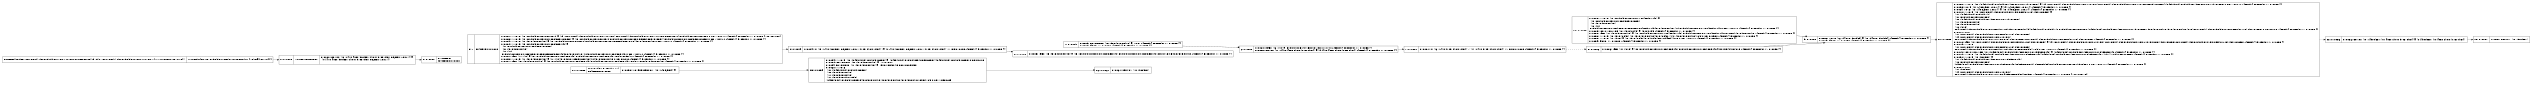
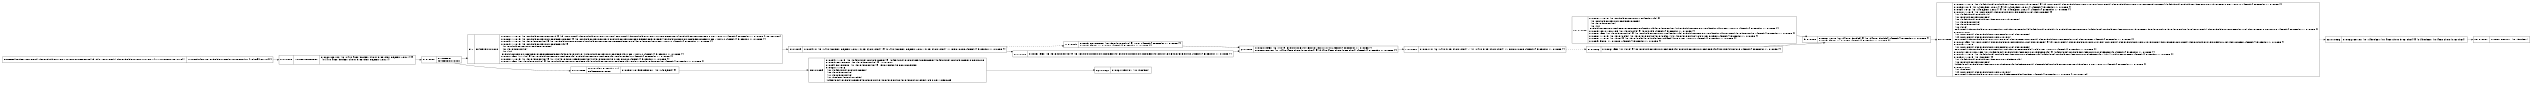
  digraph {
    fontname="DejaVu Sans"
    rankdir=LR
    node [fontname="DejaVu Sans" shape=record]
    edge [arrowhead=normal fontname="DejaVu Sans"]
    n1 [label="{0\:\ 0x0000|MTH_ENTER_BLOCK\l|0x0000: CONST  (r0 I:?[int, float, boolean, short, byte, char, OBJECT, ARRAY]) = \l  (0 ?[int, float, boolean, short, byte, char, OBJECT, ARRAY])\l \l}"]
    n2 [label="{1\:\ 0x0001|SYNTHETIC\lSplitter:B:1:0x0001\l}"]
    n3 [label="{2\:\ ?|Splitter:B:1:0x0001\l|0x0001: INVOKE  (r8 I:android.content.Context) = (r9 I:com.crashlytics.android.answers.Answers) com.crashlytics.android.answers.Answers.getContext():android.content.Context type: VIRTUAL A[Catch:\{ Exception \-\> 0x0058 \}, TRY_ENTER]\l0x0005: INVOKE  (r1 I:android.content.pm.PackageManager) = (r8 I:android.content.Context) android.content.Context.getPackageManager():android.content.pm.PackageManager type: VIRTUAL A[Catch:\{ Exception \-\> 0x0058 \}]\l0x0009: INVOKE  (r2 I:java.lang.String) = (r8 I:android.content.Context) android.content.Context.getPackageName():java.lang.String type: VIRTUAL A[Catch:\{ Exception \-\> 0x0058 \}]\l0x000d: INVOKE  (r3 I:android.content.pm.PackageInfo) = \l  (r1 I:android.content.pm.PackageManager)\l  (r2 I:java.lang.String)\l  (r0 I:int)\l android.content.pm.PackageManager.getPackageInfo(java.lang.String, int):android.content.pm.PackageInfo type: VIRTUAL A[Catch:\{ Exception \-\> 0x0058 \}]\l0x0011: IGET  (r4 I:int) = (r3 I:android.content.pm.PackageInfo) android.content.pm.PackageInfo.versionCode int A[Catch:\{ Exception \-\> 0x0058 \}]\l0x0013: INVOKE  (r4 I:java.lang.String) = (r4 I:int) java.lang.Integer.toString(int):java.lang.String type: STATIC A[Catch:\{ Exception \-\> 0x0058 \}]\l0x0017: IGET  (r5 I:java.lang.String) = (r3 I:android.content.pm.PackageInfo) android.content.pm.PackageInfo.versionName java.lang.String A[Catch:\{ Exception \-\> 0x0058 \}]\l}"]
    n4 [label="{14\:\ 0x0058|ExcHandler: Exception null\lSplitter:B:1:0x0001\l|0x0058: MOVE_EXCEPTION  (r1 I:?[OBJECT]) =  \l}"]
    n5 [label="{3\:\ 0x0019|0x0019: IF  (r5 I:?[int, boolean, OBJECT, ARRAY, byte, short, char]) != (0 ?[int, boolean, OBJECT, ARRAY, byte, short, char])  \-\> B:5:0x001e A[Catch:\{ Exception \-\> 0x0058 \}]\l}"]
-   n6 [label="{15\:\ 0x0059|0x0059: INVOKE  (r2 I:io.fabric.sdk.android.Logger) =  io.fabric.sdk.android.Fabric.getLogger():io.fabric.sdk.android.Logger type: STATIC \l0x005d: CONST_STR  (r3 I:java.lang.String) =  \"Answers\" \l0x005f: CONST_STR  (r4 I:java.lang.String) =  \"Error retrieving app properties\" \l0x0061: INVOKE  \l  (r2 I:io.fabric.sdk.android.Logger)\l  (r3 I:java.lang.String)\l  (r4 I:java.lang.String)\l  (r1 I:java.lang.Throwable)\l io.fabric.sdk.android.Logger.e(java.lang.String, java.lang.String, java.lang.Throwable):void type: INTERFACE \l}"]
+   n6 [label="{15\:\ 0x0059|0x0059: INVOKE  (r2 I:io.fabric.sdk.android.Logger) =  io.fabric.sdk.android.Fabric.getLogger():io.fabric.sdk.android.Logger type: STATIC \l0x005d: CONST_STR  (r3 I:java.lang.String) =  \"Answers\" \l0x005f: CONST_STR  (r4 I:java.lang.String) =  \"Error retrieving app properties\" \l0x0061: INVOKE  \l  (r2 I:io.fabric.sdk.android.Logger)\l  (r3 I:java.lang.String)\l  (r4 I:java.lang.String)\l  (r1 I:boolean.lang.Throwable)\l io.fabric.sdk.android.Logger.e(java.lang.String, java.lang.String, java.lang.Throwable):void type: INTERFACE \l}"]
    n7 [label="{4\:\ 0x001b|0x001b: CONST_STR  (r5 I:java.lang.String) =  \"0.0\" A[Catch:\{ Exception \-\> 0x0058 \}]\l0x001d: GOTO  \-\> 0x0020 A[Catch:\{ Exception \-\> 0x0058 \}]\l}"]
    n8 [label="{5\:\ 0x001e|0x001e: IGET  (r5 I:java.lang.String) = (r3 I:android.content.pm.PackageInfo) android.content.pm.PackageInfo.versionName java.lang.String A[Catch:\{ Exception \-\> 0x0058 \}]\l}"]
    n9 [label="{6\:\ 0x0020|0x0020: SGET  (r6 I:int) =  android.os.Build.VERSION.SDK_INT int A[Catch:\{ Exception \-\> 0x0058 \}]\l0x0022: CONST  (r7 I:?[int, float, short, byte, char]) = (9 ?[int, float, short, byte, char]) A[Catch:\{ Exception \-\> 0x0058 \}]\l}"]
    n10 [label="{7\:\ 0x0024|0x0024: IF  (r6 I:?[int, byte, short, char]) \< (r7 I:?[int, byte, short, char])  \-\> B:10:0x002a A[Catch:\{ Exception \-\> 0x0058 \}]\l}"]
    n11 [label="{8\:\ 0x0026|0x0026: IGET  (r1 I:long) = (r3 I:android.content.pm.PackageInfo) android.content.pm.PackageInfo.firstInstallTime long A[Catch:\{ Exception \-\> 0x0058 \}]\l}"]
    n12 [label="{9\:\ 0x0028|0x0028: MOVE  (r6 I:?[long, double]) = (r1 I:?[long, double]) A[Catch:\{ Exception \-\> 0x0058 \}]\l0x0029: GOTO  \-\> 0x003a A[Catch:\{ Exception \-\> 0x0058 \}]\l}"]
    n13 [label="{10\:\ 0x002a|0x002a: INVOKE  (r1 I:android.content.pm.ApplicationInfo) = \l  (r1 I:android.content.pm.PackageManager)\l  (r2 I:java.lang.String)\l  (r0 I:int)\l android.content.pm.PackageManager.getApplicationInfo(java.lang.String, int):android.content.pm.ApplicationInfo type: VIRTUAL A[Catch:\{ Exception \-\> 0x0058 \}]\l0x002e: NEW_INSTANCE  (r2 I:java.io.File) =  java.io.File A[Catch:\{ Exception \-\> 0x0058 \}]\l0x0030: IGET  (r1 I:java.lang.String) = (r1 I:android.content.pm.ApplicationInfo) android.content.pm.ApplicationInfo.sourceDir java.lang.String A[Catch:\{ Exception \-\> 0x0058 \}]\l0x0032: INVOKE  (r2 I:java.io.File), (r1 I:java.lang.String) java.io.File.\<init\>(java.lang.String):void type: DIRECT A[Catch:\{ Exception \-\> 0x0058 \}]\l0x0035: INVOKE  (r1 I:long) = (r2 I:java.io.File) java.io.File.lastModified():long type: VIRTUAL A[Catch:\{ Exception \-\> 0x0058 \}]\l0x0039: GOTO  \-\> 0x0028 A[Catch:\{ Exception \-\> 0x0058 \}]\l}"]
    n14 [label="{11\:\ 0x003a|0x003a: INVOKE  (r3 I:io.fabric.sdk.android.services.common.IdManager) = (r9 I:com.crashlytics.android.answers.Answers) com.crashlytics.android.answers.Answers.getIdManager():io.fabric.sdk.android.services.common.IdManager type: VIRTUAL A[Catch:\{ Exception \-\> 0x0058 \}]\l0x003e: MOVE  (r1 I:?[OBJECT, ARRAY]) = (r9 I:?[OBJECT, ARRAY]) A[Catch:\{ Exception \-\> 0x0058 \}]\l0x003f: MOVE  (r2 I:?[OBJECT, ARRAY]) = (r8 I:?[OBJECT, ARRAY]) A[Catch:\{ Exception \-\> 0x0058 \}]\l0x0040: INVOKE  (r1 I:com.crashlytics.android.answers.SessionAnalyticsManager) = \l  (r1 I:io.fabric.sdk.android.Kit)\l  (r2 I:android.content.Context)\l  (r3 I:io.fabric.sdk.android.services.common.IdManager)\l  (r4 I:java.lang.String)\l  (r5 I:java.lang.String)\l  (r6 I:long)\l com.crashlytics.android.answers.SessionAnalyticsManager.build(io.fabric.sdk.android.Kit, android.content.Context, io.fabric.sdk.android.services.common.IdManager, java.lang.String, java.lang.String, long):com.crashlytics.android.answers.SessionAnalyticsManager type: STATIC A[Catch:\{ Exception \-\> 0x0058 \}]\l0x0044: IPUT  \l  (r1 I:com.crashlytics.android.answers.SessionAnalyticsManager)\l  (r9 I:com.crashlytics.android.answers.Answers)\l com.crashlytics.android.answers.Answers.analyticsManager com.crashlytics.android.answers.SessionAnalyticsManager A[Catch:\{ Exception \-\> 0x0058 \}]\l0x0046: IGET  (r1 I:com.crashlytics.android.answers.SessionAnalyticsManager) = (r9 I:com.crashlytics.android.answers.Answers) com.crashlytics.android.answers.Answers.analyticsManager com.crashlytics.android.answers.SessionAnalyticsManager A[Catch:\{ Exception \-\> 0x0058 \}]\l0x0048: INVOKE  \l  (r1 I:com.crashlytics.android.answers.SessionAnalyticsManager)\l com.crashlytics.android.answers.SessionAnalyticsManager.enable():void type: VIRTUAL A[Catch:\{ Exception \-\> 0x0058 \}]\l0x004b: NEW_INSTANCE  (r1 I:io.fabric.sdk.android.services.common.FirebaseInfo) =  io.fabric.sdk.android.services.common.FirebaseInfo A[Catch:\{ Exception \-\> 0x0058 \}]\l0x004d: INVOKE  (r1 I:io.fabric.sdk.android.services.common.FirebaseInfo) io.fabric.sdk.android.services.common.FirebaseInfo.\<init\>():void type: DIRECT A[Catch:\{ Exception \-\> 0x0058 \}]\l0x0050: INVOKE  (r1 I:boolean) = \l  (r1 I:io.fabric.sdk.android.services.common.FirebaseInfo)\l  (r8 I:android.content.Context)\l io.fabric.sdk.android.services.common.FirebaseInfo.isFirebaseCrashlyticsEnabled(android.content.Context):boolean type: VIRTUAL A[Catch:\{ Exception \-\> 0x0058 \}]\l0x0054: IPUT  \l  (r1 I:boolean)\l  (r9 I:com.crashlytics.android.answers.Answers)\l com.crashlytics.android.answers.Answers.firebaseEnabled boolean A[Catch:\{ Exception \-\> 0x0058 \}, TRY_LEAVE]\l}"]
    n15 [label="{12\:\ 0x0056|0x0056: CONST  (r0 I:?[boolean, int, float, short, byte, char]) = (1 ?[boolean, int, float, short, byte, char]) \l}"]
    n16 [label="{13\:\ 0x0057|0x0057: RETURN  (r0 I:boolean) \l}"]
    n17 [label="{16\:\ 0x0064|0x0064: RETURN  (r0 I:boolean) \l}"]
    n18 [label="{protected boolean com.crashlytics.android.answers.Answers.onPreExecute((r9 'this' I:com.crashlytics.android.answers.Answers A[IMMUTABLE_TYPE, THIS]))  | Annotation[BUILD, android.annotation.SuppressLint, \{value=[NewApi]\}]\l}"]
    n1 -> n2
+   n2 -> n3 [arrowhead=dot]
+   n2 -> n4
    n3 -> n5
    n4 -> n6
+   n5 -> n7 [arrowhead=dot style=dashed]
    n5 -> n8
    n6 -> n17 [arrowhead=dot]
    n7 -> n9 [arrowhead=dot]
+   n8 -> n9 [arrowhead=dot]
    n9 -> n10
    n10 -> n11 [style=dashed]
    n11 -> n12
    n12 -> n14 [arrowhead=dot]
    n13 -> n12 [arrowhead=dot]
    n14 -> n15 [style=dashed]
    n15 -> n16
    n18 -> n1
  }
